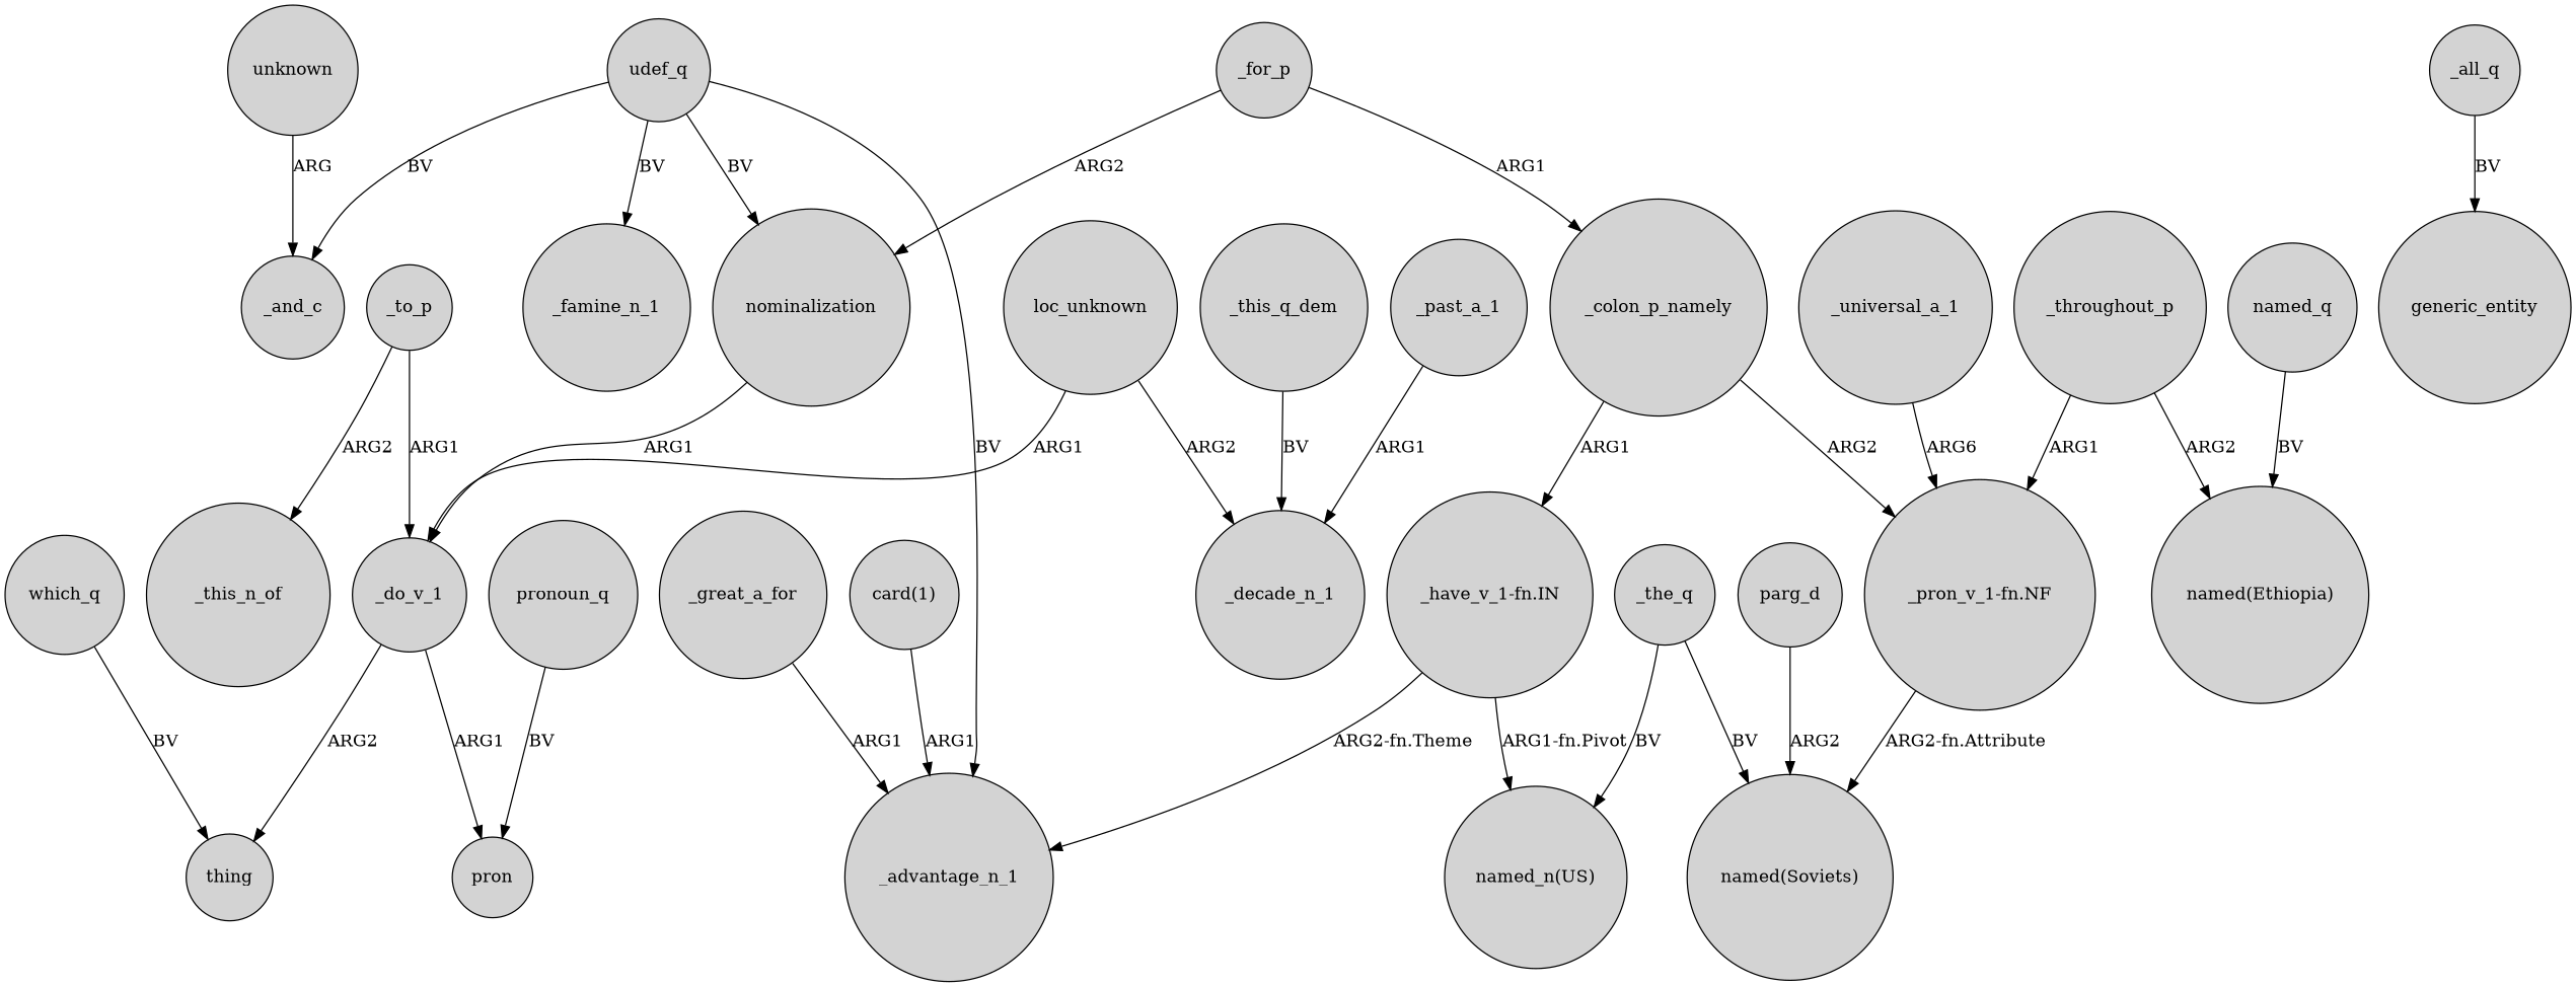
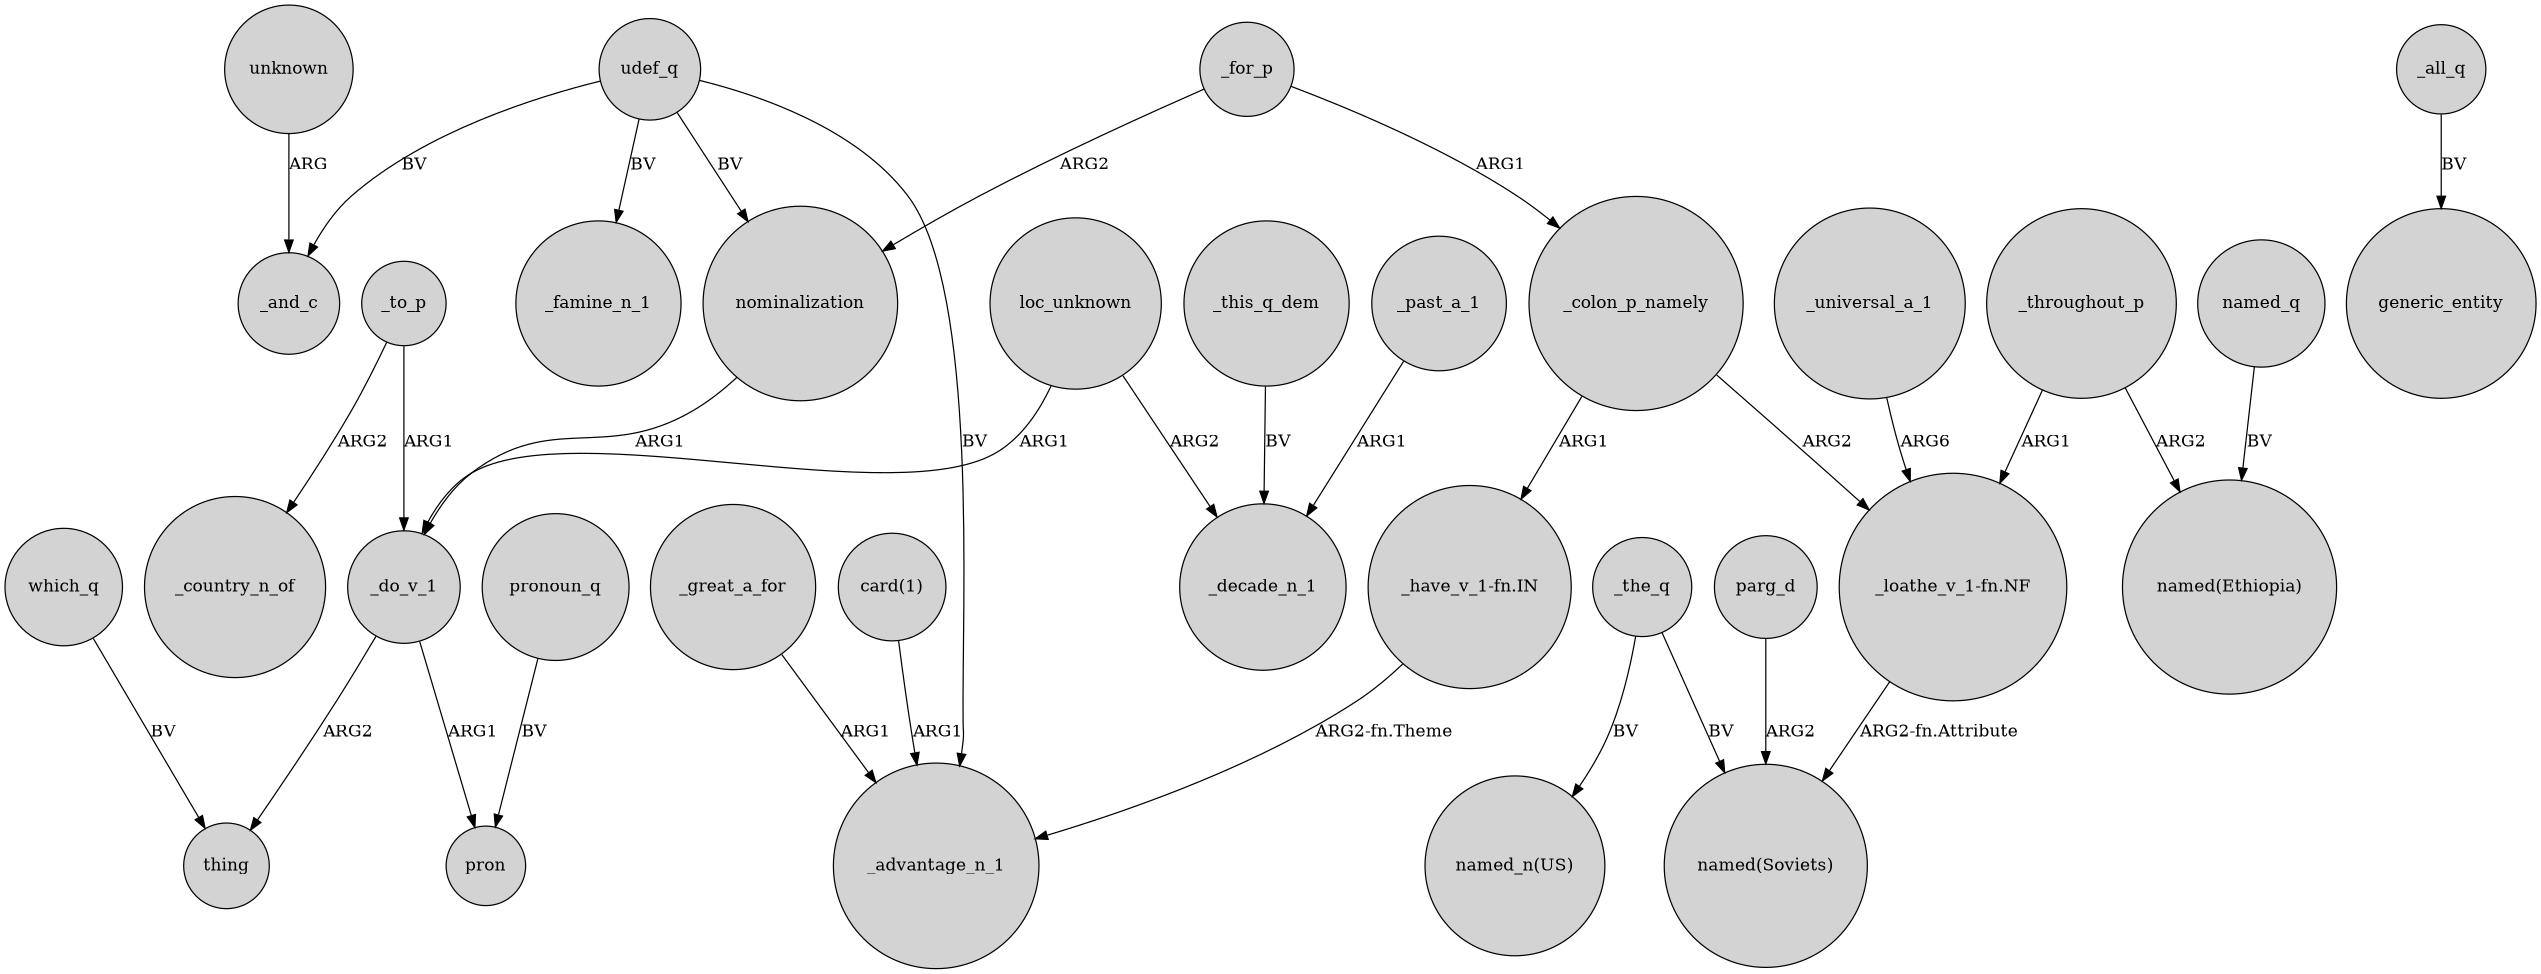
  digraph {
    node [shape=circle style=filled]
    udef_q
    _famine_n_1
    nominalization
    _advantage_n_1
    _and_c
    _do_v_1
    n7 [label=loc_unknown]
    _decade_n_1
    pron
    thing
    _colon_p_namely
-   "_loathe_v_1-fn.NF" [label="_pron_v_1-fn.NF"]
+   "_loathe_v_1-fn.NF"
    "_have_v_1-fn.IN"
    "named(Soviets)"
    "named_n(US)"
    _for_p
    _past_a_1
    "card(1)"
    _this_q_dem
    _the_q
    _all_q
    generic_entity
    pronoun_q
    _throughout_p
    "named(Ethiopia)"
    _to_p
-   _country_n_of [label=_this_n_of]
+   _country_n_of
    _universal_a_1
    unknown
    parg_d
    n31 [label=named_q]
    _great_a_for
    which_q
    udef_q -> _famine_n_1 [label=BV]
    udef_q -> nominalization [label=BV]
    udef_q -> _advantage_n_1 [label=BV]
    udef_q -> _and_c [label=BV]
    nominalization -> _do_v_1 [label=ARG1]
    _do_v_1 -> pron [label=ARG1]
    _do_v_1 -> thing [label=ARG2]
    n7 -> _do_v_1 [label=ARG1]
    n7 -> _decade_n_1 [label=ARG2]
    _colon_p_namely -> "_loathe_v_1-fn.NF" [label=ARG2]
    _colon_p_namely -> "_have_v_1-fn.IN" [label=ARG1]
    "_loathe_v_1-fn.NF" -> "named(Soviets)" [label="ARG2-fn.Attribute"]
    "_have_v_1-fn.IN" -> _advantage_n_1 [label="ARG2-fn.Theme"]
-   "_have_v_1-fn.IN" -> "named_n(US)" [label="ARG1-fn.Pivot"]
    _for_p -> nominalization [label=ARG2]
    _for_p -> _colon_p_namely [label=ARG1]
    _past_a_1 -> _decade_n_1 [label=ARG1]
    "card(1)" -> _advantage_n_1 [label=ARG1]
    _this_q_dem -> _decade_n_1 [label=BV]
    _the_q -> "named(Soviets)" [label=BV]
    _the_q -> "named_n(US)" [label=BV]
    _all_q -> generic_entity [label=BV]
    pronoun_q -> pron [label=BV]
    _throughout_p -> "_loathe_v_1-fn.NF" [label=ARG1]
    _throughout_p -> "named(Ethiopia)" [label=ARG2]
    _to_p -> _do_v_1 [label=ARG1]
    _to_p -> _country_n_of [label=ARG2]
    _universal_a_1 -> "_loathe_v_1-fn.NF" [label=ARG6]
    unknown -> _and_c [label=ARG]
    parg_d -> "named(Soviets)" [label=ARG2]
    n31 -> "named(Ethiopia)" [label=BV]
    _great_a_for -> _advantage_n_1 [label=ARG1]
    which_q -> thing [label=BV]
  }
